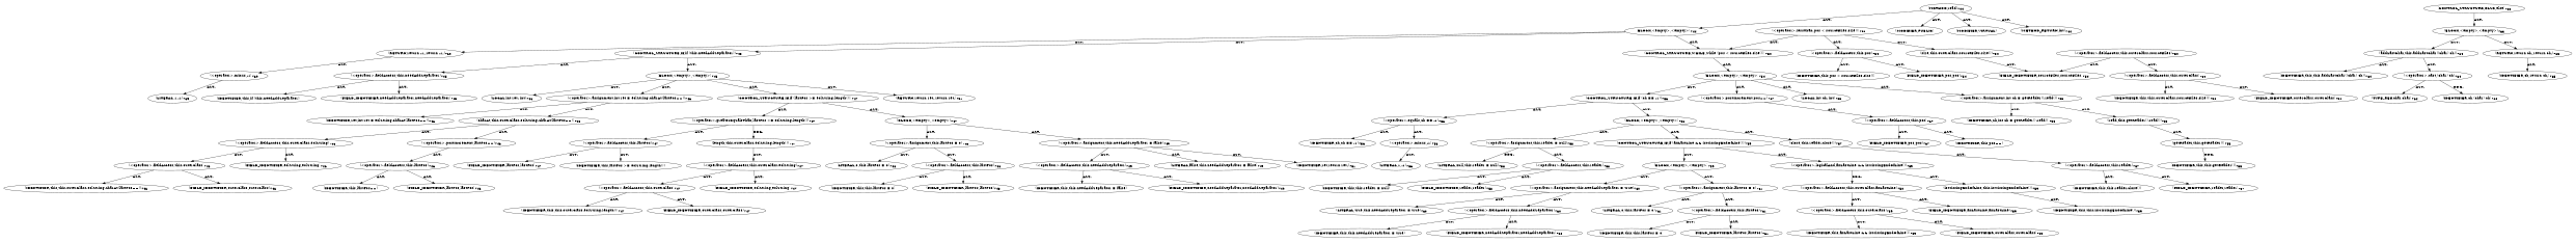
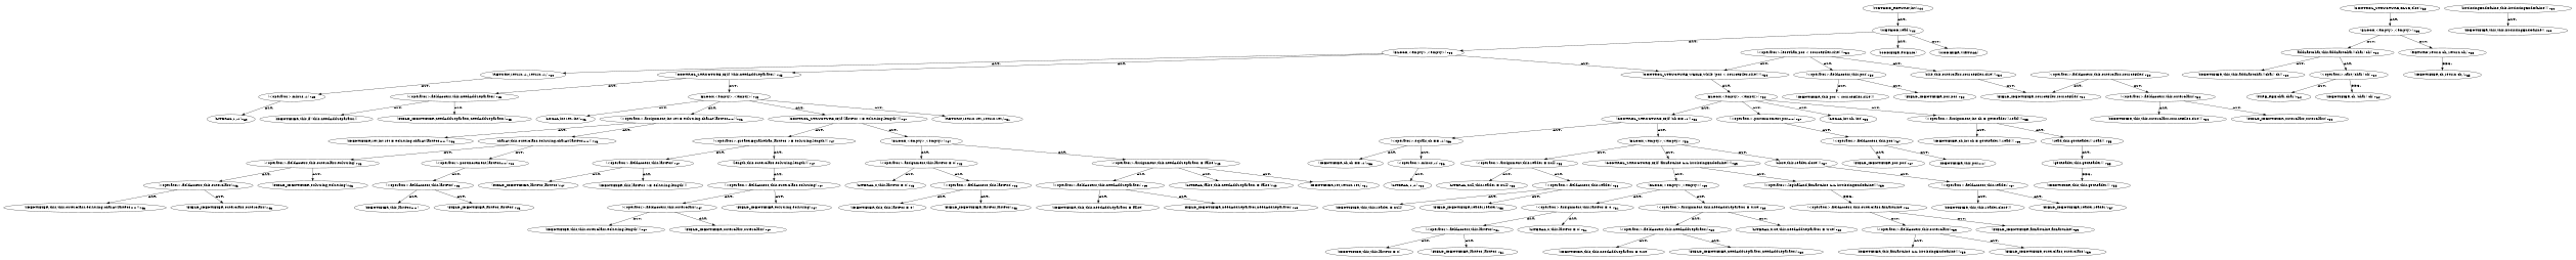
  digraph {
    n1 [label=<(METHOD,read)<SUB>744</SUB>>]
    n2 [label=<(BLOCK,&lt;empty&gt;,&lt;empty&gt;)<SUB>744</SUB>>]
    n3 [label=<(MODIFIER,PUBLIC)>]
    n4 [label=<(MODIFIER,VIRTUAL)>]
    n5 [label=<(METHOD_RETURN,int)<SUB>744</SUB>>]
    n6 [label=<(CONTROL_STRUCTURE,IF,if (this.needAddSeparator))<SUB>745</SUB>>]
    n7 [label=<(CONTROL_STRUCTURE,WHILE,while (pos &lt; sourceFiles.size()))<SUB>754</SUB>>]
    n8 [label=<(RETURN,return -1;,return -1;)<SUB>769</SUB>>]
    n9 [label=<(&lt;operator&gt;.fieldAccess,this.needAddSeparator)<SUB>745</SUB>>]
    n10 [label=<(BLOCK,&lt;empty&gt;,&lt;empty&gt;)<SUB>745</SUB>>]
    n11 [label=<(BLOCK,&lt;empty&gt;,&lt;empty&gt;)<SUB>754</SUB>>]
    n12 [label=<(&lt;operator&gt;.minus,-1)<SUB>769</SUB>>]
    n13 [label=<(IDENTIFIER,this,if (this.needAddSeparator))>]
    n14 [label=<(FIELD_IDENTIFIER,needAddSeparator,needAddSeparator)<SUB>745</SUB>>]
    n15 [label=<(LOCAL,int ret: int)<SUB>746</SUB>>]
    n16 [label=<(&lt;operator&gt;.assignment,int ret = eolString.charAt(lastPos++))<SUB>746</SUB>>]
    n17 [label=<(CONTROL_STRUCTURE,IF,if (lastPos &gt;= eolString.length()))<SUB>747</SUB>>]
    n18 [label=<(RETURN,return ret;,return ret;)<SUB>751</SUB>>]
    n19 [label=<(IDENTIFIER,ret,int ret = eolString.charAt(lastPos++))<SUB>746</SUB>>]
    n20 [label=<(charAt,this.outerClass.eolString.charAt(lastPos++))<SUB>746</SUB>>]
    n21 [label=<(&lt;operator&gt;.greaterEqualsThan,lastPos &gt;= eolString.length())<SUB>747</SUB>>]
    n22 [label=<(BLOCK,&lt;empty&gt;,&lt;empty&gt;)<SUB>747</SUB>>]
    n23 [label=<(&lt;operator&gt;.fieldAccess,this.outerClass.eolString)<SUB>746</SUB>>]
    n24 [label=<(&lt;operator&gt;.postIncrement,lastPos++)<SUB>746</SUB>>]
    n25 [label=<(&lt;operator&gt;.fieldAccess,this.outerClass)<SUB>746</SUB>>]
    n26 [label=<(FIELD_IDENTIFIER,eolString,eolString)<SUB>746</SUB>>]
    n27 [label=<(&lt;operator&gt;.fieldAccess,this.lastPos)<SUB>746</SUB>>]
    n28 [label=<(IDENTIFIER,this,this.outerClass.eolString.charAt(lastPos++))<SUB>746</SUB>>]
    n29 [label=<(FIELD_IDENTIFIER,outerClass,outerClass)<SUB>746</SUB>>]
    n30 [label=<(IDENTIFIER,this,lastPos++)>]
    n31 [label=<(FIELD_IDENTIFIER,lastPos,lastPos)<SUB>746</SUB>>]
    n32 [label=<(&lt;operator&gt;.fieldAccess,this.lastPos)<SUB>747</SUB>>]
    n33 [label=<(length,this.outerClass.eolString.length())<SUB>747</SUB>>]
    n34 [label=<(&lt;operator&gt;.assignment,this.lastPos = 0)<SUB>748</SUB>>]
    n35 [label=<(&lt;operator&gt;.assignment,this.needAddSeparator = false)<SUB>749</SUB>>]
    n36 [label=<(IDENTIFIER,this,lastPos &gt;= eolString.length())>]
    n37 [label=<(FIELD_IDENTIFIER,lastPos,lastPos)<SUB>747</SUB>>]
    n38 [label=<(&lt;operator&gt;.fieldAccess,this.outerClass.eolString)<SUB>747</SUB>>]
    n39 [label=<(&lt;operator&gt;.fieldAccess,this.outerClass)<SUB>747</SUB>>]
    n40 [label=<(FIELD_IDENTIFIER,eolString,eolString)<SUB>747</SUB>>]
    n41 [label=<(IDENTIFIER,this,this.outerClass.eolString.length())<SUB>747</SUB>>]
    n42 [label=<(FIELD_IDENTIFIER,outerClass,outerClass)<SUB>747</SUB>>]
    n43 [label=<(&lt;operator&gt;.fieldAccess,this.lastPos)<SUB>748</SUB>>]
    n44 [label=<(LITERAL,0,this.lastPos = 0)<SUB>748</SUB>>]
    n45 [label=<(&lt;operator&gt;.fieldAccess,this.needAddSeparator)<SUB>749</SUB>>]
    n46 [label=<(LITERAL,false,this.needAddSeparator = false)<SUB>749</SUB>>]
    n47 [label=<(IDENTIFIER,ret,return ret;)<SUB>751</SUB>>]
    n48 [label=<(IDENTIFIER,this,this.lastPos = 0)>]
    n49 [label=<(FIELD_IDENTIFIER,lastPos,lastPos)<SUB>748</SUB>>]
    n50 [label=<(IDENTIFIER,this,this.needAddSeparator = false)>]
    n51 [label=<(FIELD_IDENTIFIER,needAddSeparator,needAddSeparator)<SUB>749</SUB>>]
    n52 [label=<(&lt;operator&gt;.lessThan,pos &lt; sourceFiles.size())<SUB>754</SUB>>]
    n53 [label=<(&lt;operator&gt;.fieldAccess,this.pos)<SUB>754</SUB>>]
    n54 [label=<(size,this.outerClass.sourceFiles.size())<SUB>754</SUB>>]
    n55 [label=<(LOCAL,int ch: int)<SUB>755</SUB>>]
    n56 [label=<(&lt;operator&gt;.assignment,int ch = getReader().read())<SUB>755</SUB>>]
    n57 [label=<(CONTROL_STRUCTURE,IF,if (ch == -1))<SUB>756</SUB>>]
    n58 [label=<(&lt;operator&gt;.postIncrement,pos++)<SUB>767</SUB>>]
    n59 [label=<(IDENTIFIER,this,pos &lt; sourceFiles.size())>]
    n60 [label=<(FIELD_IDENTIFIER,pos,pos)<SUB>754</SUB>>]
    n61 [label=<(FIELD_IDENTIFIER,sourceFiles,sourceFiles)<SUB>754</SUB>>]
    n62 [label=<(&lt;operator&gt;.fieldAccess,this.outerClass.sourceFiles)<SUB>754</SUB>>]
    n63 [label=<(&lt;operator&gt;.fieldAccess,this.outerClass)<SUB>754</SUB>>]
    n64 [label=<(IDENTIFIER,this,this.outerClass.sourceFiles.size())<SUB>754</SUB>>]
    n65 [label=<(FIELD_IDENTIFIER,outerClass,outerClass)<SUB>754</SUB>>]
    n66 [label=<(IDENTIFIER,ch,int ch = getReader().read())<SUB>755</SUB>>]
    n67 [label=<(read,this.getReader().read())<SUB>755</SUB>>]
    n68 [label=<(&lt;operator&gt;.equals,ch == -1)<SUB>756</SUB>>]
    n69 [label=<(BLOCK,&lt;empty&gt;,&lt;empty&gt;)<SUB>756</SUB>>]
    n70 [label=<(&lt;operator&gt;.fieldAccess,this.pos)<SUB>767</SUB>>]
    n71 [label=<(getReader,this.getReader())<SUB>755</SUB>>]
    n72 [label=<(IDENTIFIER,this,this.getReader())<SUB>755</SUB>>]
    n73 [label=<(IDENTIFIER,ch,ch == -1)<SUB>756</SUB>>]
    n74 [label=<(&lt;operator&gt;.minus,-1)<SUB>756</SUB>>]
    n75 [label=<(close,this.reader.close())<SUB>757</SUB>>]
    n76 [label=<(&lt;operator&gt;.assignment,this.reader = null)<SUB>758</SUB>>]
    n77 [label=<(CONTROL_STRUCTURE,IF,if (fixLastLine &amp;&amp; isMissingEndOfLine()))<SUB>759</SUB>>]
    n78 [label=<(CONTROL_STRUCTURE,ELSE,else)<SUB>763</SUB>>]
    n79 [label=<(BLOCK,&lt;empty&gt;,&lt;empty&gt;)<SUB>763</SUB>>]
    n80 [label=<(LITERAL,1,-1)<SUB>756</SUB>>]
    n81 [label=<(&lt;operator&gt;.fieldAccess,this.reader)<SUB>757</SUB>>]
    n82 [label=<(&lt;operator&gt;.fieldAccess,this.reader)<SUB>758</SUB>>]
    n83 [label=<(LITERAL,null,this.reader = null)<SUB>758</SUB>>]
    n84 [label=<(&lt;operator&gt;.logicalAnd,fixLastLine &amp;&amp; isMissingEndOfLine())<SUB>759</SUB>>]
    n85 [label=<(BLOCK,&lt;empty&gt;,&lt;empty&gt;)<SUB>759</SUB>>]
    n86 [label=<(IDENTIFIER,this,this.reader.close())>]
    n87 [label=<(FIELD_IDENTIFIER,reader,reader)<SUB>757</SUB>>]
    n88 [label=<(IDENTIFIER,this,this.reader = null)>]
    n89 [label=<(FIELD_IDENTIFIER,reader,reader)<SUB>758</SUB>>]
    n90 [label=<(&lt;operator&gt;.fieldAccess,this.outerClass.fixLastLine)<SUB>750</SUB>>]
    n91 [label=<(isMissingEndOfLine,this.isMissingEndOfLine())<SUB>759</SUB>>]
    n92 [label=<(&lt;operator&gt;.assignment,this.needAddSeparator = true)<SUB>760</SUB>>]
    n93 [label=<(&lt;operator&gt;.assignment,this.lastPos = 0)<SUB>761</SUB>>]
    n94 [label=<(&lt;operator&gt;.fieldAccess,this.outerClass)<SUB>759</SUB>>]
    n95 [label=<(FIELD_IDENTIFIER,fixLastLine,fixLastLine)<SUB>759</SUB>>]
    n96 [label=<(IDENTIFIER,this,this.isMissingEndOfLine())<SUB>759</SUB>>]
    n97 [label=<(IDENTIFIER,this,fixLastLine &amp;&amp; isMissingEndOfLine())<SUB>759</SUB>>]
    n98 [label=<(FIELD_IDENTIFIER,outerClass,outerClass)<SUB>759</SUB>>]
    n99 [label=<(&lt;operator&gt;.fieldAccess,this.needAddSeparator)<SUB>760</SUB>>]
    n100 [label=<(LITERAL,true,this.needAddSeparator = true)<SUB>760</SUB>>]
    n101 [label=<(&lt;operator&gt;.fieldAccess,this.lastPos)<SUB>761</SUB>>]
    n102 [label=<(LITERAL,0,this.lastPos = 0)<SUB>761</SUB>>]
    n103 [label=<(IDENTIFIER,this,this.needAddSeparator = true)>]
    n104 [label=<(FIELD_IDENTIFIER,needAddSeparator,needAddSeparator)<SUB>760</SUB>>]
    n105 [label=<(IDENTIFIER,this,this.lastPos = 0)>]
    n106 [label=<(FIELD_IDENTIFIER,lastPos,lastPos)<SUB>761</SUB>>]
    n107 [label=<(addLastChar,this.addLastChar((char) ch))<SUB>764</SUB>>]
    n108 [label=<(RETURN,return ch;,return ch;)<SUB>765</SUB>>]
    n109 [label=<(IDENTIFIER,this,this.addLastChar((char) ch))<SUB>764</SUB>>]
    n110 [label=<(&lt;operator&gt;.cast,(char) ch)<SUB>764</SUB>>]
    n111 [label=<(IDENTIFIER,ch,return ch;)<SUB>765</SUB>>]
    n112 [label=<(TYPE_REF,char,char)<SUB>764</SUB>>]
    n113 [label=<(IDENTIFIER,ch,(char) ch)<SUB>764</SUB>>]
    n114 [label=<(IDENTIFIER,this,pos++)>]
    n115 [label=<(FIELD_IDENTIFIER,pos,pos)<SUB>767</SUB>>]
    n116 [label=<(LITERAL,1,-1)<SUB>769</SUB>>]
    n1 -> n2 [label="AST: "]
    n1 -> n3 [label="AST: "]
    n1 -> n4 [label="AST: "]
-   n1 -> n5 [label="AST: "]
+   n5 -> n1 [label="AST: "]
    n2 -> n6 [label="AST: "]
    n2 -> n7 [label="AST: "]
    n2 -> n8 [label="AST: "]
    n6 -> n9 [label="AST: "]
    n6 -> n10 [label="AST: "]
    n7 -> n11 [label="AST: "]
    n8 -> n12 [label="AST: "]
    n9 -> n13 [label="AST: "]
    n9 -> n14 [label="AST: "]
    n10 -> n15 [label="AST: "]
    n10 -> n16 [label="AST: "]
    n10 -> n17 [label="AST: "]
    n10 -> n18 [label="AST: "]
    n11 -> n55 [label="AST: "]
    n11 -> n56 [label="AST: "]
    n11 -> n57 [label="AST: "]
    n11 -> n58 [label="AST: "]
    n12 -> n116 [label="AST: "]
    n16 -> n19 [label="AST: "]
    n16 -> n20 [label="AST: "]
    n17 -> n21 [label="AST: "]
    n17 -> n22 [label="AST: "]
    n20 -> n23 [label="AST: "]
    n20 -> n24 [label="AST: "]
    n21 -> n32 [label="AST: "]
-   n21 -> n33 [label="DDG: "]
+   n21 -> n33 [label="AST: "]
    n22 -> n34 [label="AST: "]
    n22 -> n35 [label="AST: "]
    n23 -> n25 [label="AST: "]
    n23 -> n26 [label="AST: "]
    n24 -> n27 [label="AST: "]
    n25 -> n28 [label="AST: "]
    n25 -> n29 [label="AST: "]
    n27 -> n30 [label="AST: "]
    n27 -> n31 [label="AST: "]
    n32 -> n36 [label="AST: "]
    n32 -> n37 [label="AST: "]
    n33 -> n38 [label="AST: "]
    n34 -> n43 [label="AST: "]
    n34 -> n44 [label="AST: "]
    n35 -> n45 [label="AST: "]
    n35 -> n46 [label="AST: "]
    n35 -> n47 [label="AST: "]
    n38 -> n39 [label="AST: "]
    n38 -> n40 [label="AST: "]
    n39 -> n41 [label="AST: "]
    n39 -> n42 [label="AST: "]
    n43 -> n48 [label="AST: "]
    n43 -> n49 [label="AST: "]
    n45 -> n50 [label="AST: "]
    n45 -> n51 [label="AST: "]
    n52 -> n7 [label="AST: "]
    n52 -> n53 [label="AST: "]
    n52 -> n54 [label="AST: "]
    n53 -> n59 [label="AST: "]
    n53 -> n60 [label="AST: "]
    n54 -> n61 [label="AST: "]
    n56 -> n66 [label="AST: "]
    n56 -> n67 [label="AST: "]
    n57 -> n68 [label="AST: "]
    n57 -> n69 [label="AST: "]
    n58 -> n70 [label="AST: "]
    n62 -> n61 [label="AST: "]
    n62 -> n63 [label="AST: "]
    n63 -> n64 [label="AST: "]
    n63 -> n65 [label="AST: "]
    n67 -> n71 [label="AST: "]
    n68 -> n73 [label="AST: "]
    n68 -> n74 [label="AST: "]
    n69 -> n75 [label="AST: "]
    n69 -> n76 [label="AST: "]
    n69 -> n77 [label="AST: "]
    n70 -> n114 [label="AST: "]
    n70 -> n115 [label="AST: "]
    n71 -> n72 [label="DDG: "]
    n74 -> n80 [label="AST: "]
    n75 -> n81 [label="AST: "]
    n76 -> n82 [label="AST: "]
-   n76 -> n83 [label="DDG: "]
+   n76 -> n83 [label="AST: "]
    n77 -> n84 [label="AST: "]
    n77 -> n85 [label="AST: "]
    n78 -> n79 [label="AST: "]
    n79 -> n107 [label="AST: "]
    n79 -> n108 [label="AST: "]
    n81 -> n86 [label="AST: "]
    n81 -> n87 [label="AST: "]
    n82 -> n88 [label="AST: "]
    n82 -> n89 [label="AST: "]
    n84 -> n90 [label="DDG: "]
-   n84 -> n91 [label="AST: "]
    n85 -> n92 [label="AST: "]
    n85 -> n93 [label="AST: "]
    n90 -> n94 [label="AST: "]
    n90 -> n95 [label="AST: "]
    n91 -> n96 [label="AST: "]
    n92 -> n99 [label="AST: "]
    n92 -> n100 [label="AST: "]
    n93 -> n101 [label="AST: "]
    n93 -> n102 [label="AST: "]
    n94 -> n97 [label="AST: "]
    n94 -> n98 [label="AST: "]
    n99 -> n103 [label="AST: "]
    n99 -> n104 [label="AST: "]
    n101 -> n105 [label="AST: "]
    n101 -> n106 [label="AST: "]
    n107 -> n109 [label="AST: "]
    n107 -> n110 [label="AST: "]
-   n108 -> n111 [label="AST: "]
+   n108 -> n111 [label="DDG: "]
    n110 -> n112 [label="AST: "]
    n110 -> n113 [label="DDG: "]
  }
